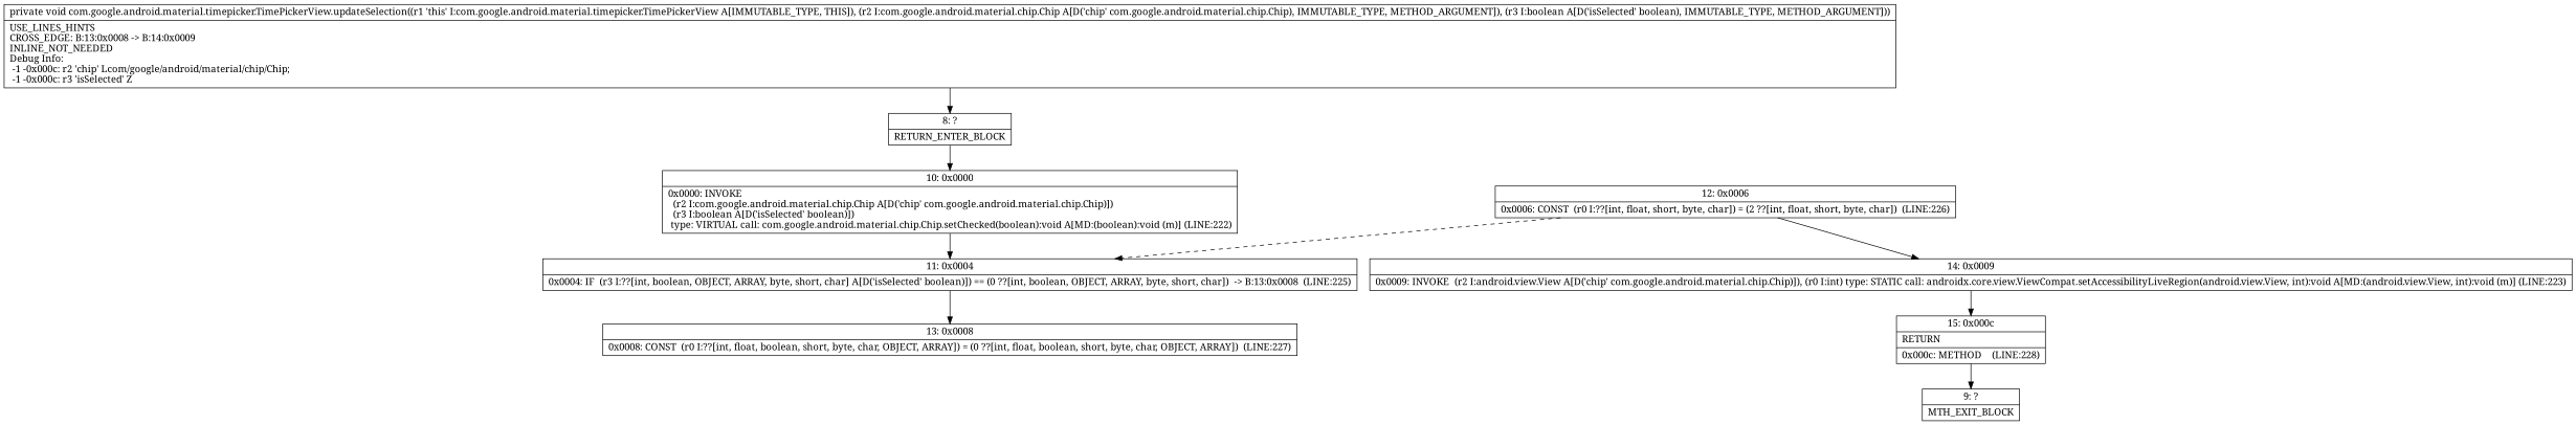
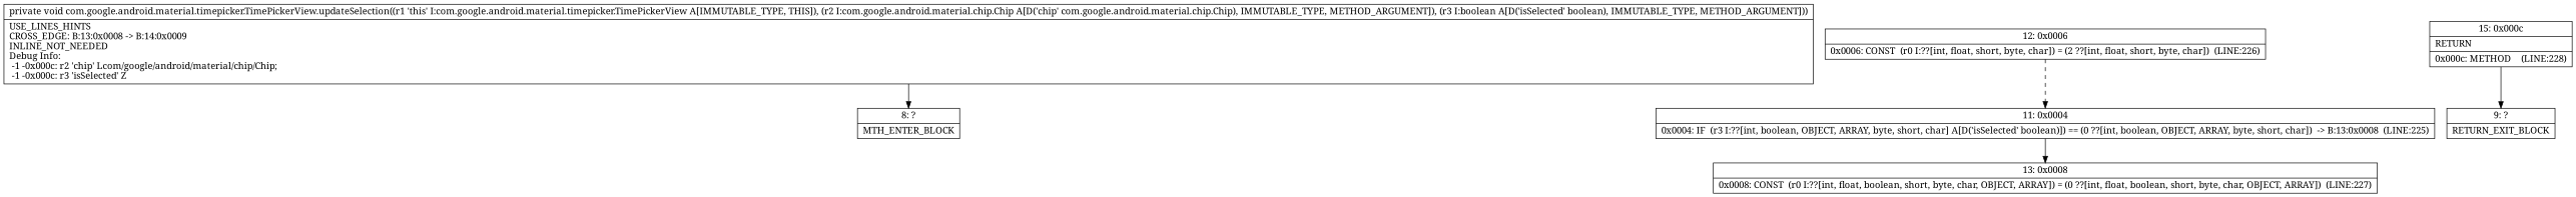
  digraph {
    fontname="Noto Serif"
    node [fontname="Noto Serif" shape=record]
    edge [fontname="Noto Serif"]
-   n1 [label="{8\:\ ?|RETURN_ENTER_BLOCK\l}"]
-   n2 [label="{10\:\ 0x0000|0x0000: INVOKE  \l  (r2 I:com.google.android.material.chip.Chip A[D('chip' com.google.android.material.chip.Chip)])\l  (r3 I:boolean A[D('isSelected' boolean)])\l type: VIRTUAL call: com.google.android.material.chip.Chip.setChecked(boolean):void A[MD:(boolean):void (m)] (LINE:222)\l}"]
+   n1 [label="{8\:\ ?|MTH_ENTER_BLOCK\l}"]
    n3 [label="{11\:\ 0x0004|0x0004: IF  (r3 I:??[int, boolean, OBJECT, ARRAY, byte, short, char] A[D('isSelected' boolean)]) == (0 ??[int, boolean, OBJECT, ARRAY, byte, short, char])  \-\> B:13:0x0008  (LINE:225)\l}"]
    n4 [label="{13\:\ 0x0008|0x0008: CONST  (r0 I:??[int, float, boolean, short, byte, char, OBJECT, ARRAY]) = (0 ??[int, float, boolean, short, byte, char, OBJECT, ARRAY])  (LINE:227)\l}"]
    n5 [label="{12\:\ 0x0006|0x0006: CONST  (r0 I:??[int, float, short, byte, char]) = (2 ??[int, float, short, byte, char])  (LINE:226)\l}"]
-   n6 [label="{14\:\ 0x0009|0x0009: INVOKE  (r2 I:android.view.View A[D('chip' com.google.android.material.chip.Chip)]), (r0 I:int) type: STATIC call: androidx.core.view.ViewCompat.setAccessibilityLiveRegion(android.view.View, int):void A[MD:(android.view.View, int):void (m)] (LINE:223)\l}"]
    n7 [label="{15\:\ 0x000c|RETURN\l|0x000c: METHOD    (LINE:228)\l}"]
-   n8 [label="{9\:\ ?|MTH_EXIT_BLOCK\l}"]
+   n8 [label="{9\:\ ?|RETURN_EXIT_BLOCK\l}"]
    n9 [label="{private void com.google.android.material.timepicker.TimePickerView.updateSelection((r1 'this' I:com.google.android.material.timepicker.TimePickerView A[IMMUTABLE_TYPE, THIS]), (r2 I:com.google.android.material.chip.Chip A[D('chip' com.google.android.material.chip.Chip), IMMUTABLE_TYPE, METHOD_ARGUMENT]), (r3 I:boolean A[D('isSelected' boolean), IMMUTABLE_TYPE, METHOD_ARGUMENT]))  | USE_LINES_HINTS\lCROSS_EDGE: B:13:0x0008 \-\> B:14:0x0009\lINLINE_NOT_NEEDED\lDebug Info:\l  \-1 \-0x000c: r2 'chip' Lcom\/google\/android\/material\/chip\/Chip;\l  \-1 \-0x000c: r3 'isSelected' Z\l}"]
-   n1 -> n2
-   n2 -> n3
    n3 -> n4
    n5 -> n3 [style=dashed]
-   n5 -> n6
-   n6 -> n7
    n7 -> n8
    n9 -> n1
  }
